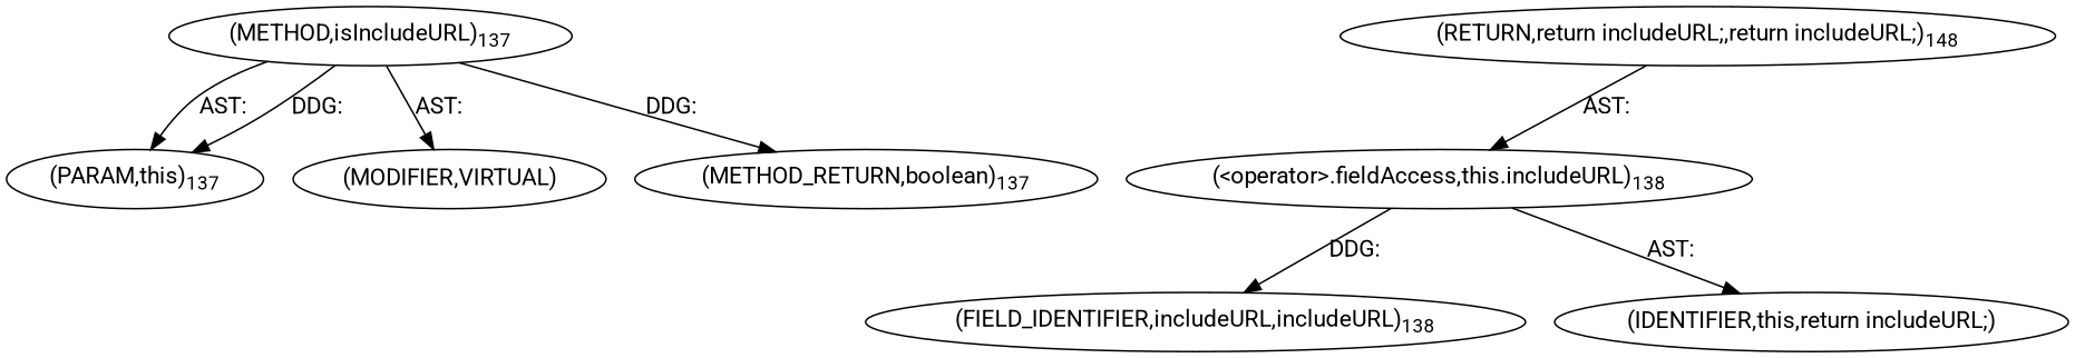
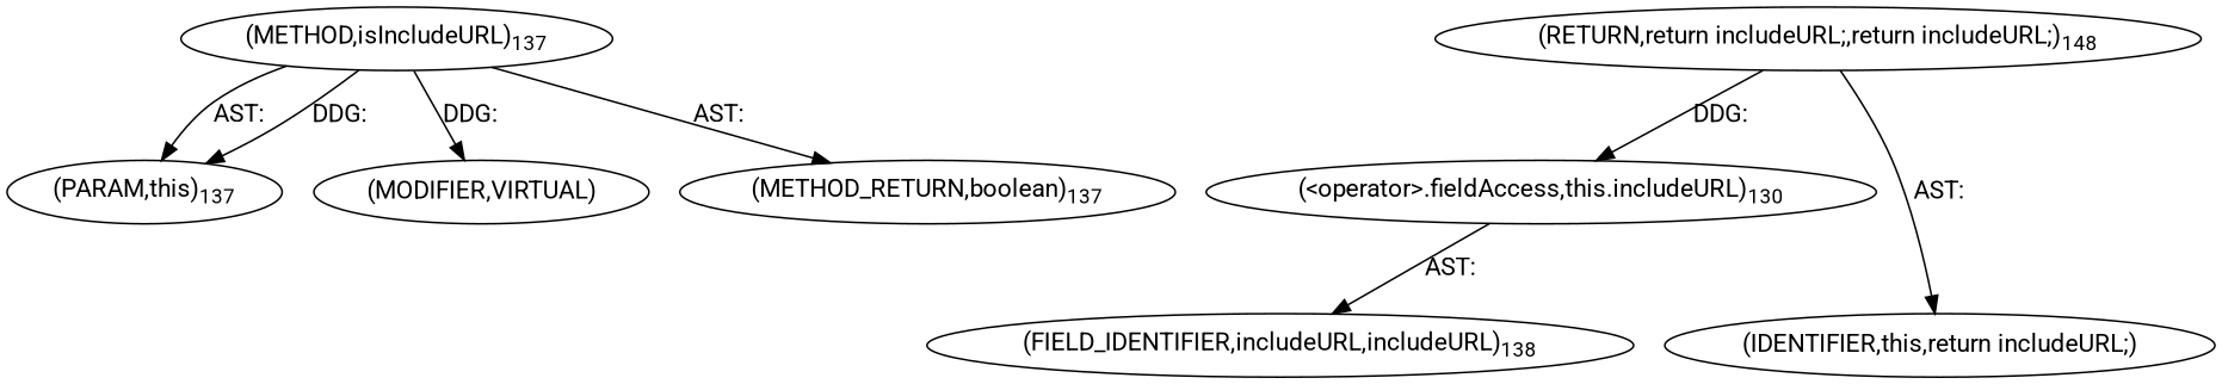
  digraph {
    fontname=Roboto
    node [fontname=Roboto]
    edge [fontname=Roboto]
    n1 [label=<(METHOD,isIncludeURL)<SUB>137</SUB>>]
    n2 [label=<(PARAM,this)<SUB>137</SUB>>]
    n3 [label=<(MODIFIER,VIRTUAL)>]
    n4 [label=<(METHOD_RETURN,boolean)<SUB>137</SUB>>]
    n5 [label=<(RETURN,return includeURL;,return includeURL;)<SUB>148</SUB>>]
-   n6 [label=<(&lt;operator&gt;.fieldAccess,this.includeURL)<SUB>138</SUB>>]
+   n6 [label=<(&lt;operator&gt;.fieldAccess,this.includeURL)<SUB>130</SUB>>]
    n7 [label=<(IDENTIFIER,this,return includeURL;)>]
    n8 [label=<(FIELD_IDENTIFIER,includeURL,includeURL)<SUB>138</SUB>>]
    n1 -> n2 [label="AST: "]
    n1 -> n2 [label="DDG: "]
-   n1 -> n3 [label="AST: "]
-   n1 -> n4 [label="DDG: "]
-   n5 -> n6 [label="AST: "]
-   n6 -> n7 [label="AST: "]
-   n6 -> n8 [label="DDG: "]
+   n1 -> n3 [label="DDG: "]
+   n1 -> n4 [label="AST: "]
+   n5 -> n6 [label="DDG: "]
+   n5 -> n7 [label="AST: "]
+   n6 -> n8 [label="AST: "]
  }
